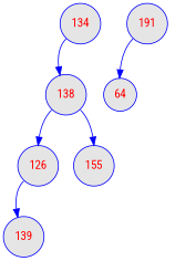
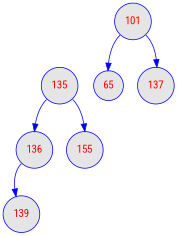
  digraph {
    fontname="Roboto Condensed"
    node [color=blue fillcolor=grey90 fontcolor=red fontname="Roboto Condensed" fontsize=14 shape=circle style="rounded, filled"]
    edge [color=blue fontname="Roboto Condensed" tailport=sw]
-   n1 [label=134 width=0.5]
-   n2 [label=138 width=0.5]
-   n3 [label=126 width=0.5]
+   n2 [label=135 width=0.5]
+   n3 [label=136 width=0.5]
    n4 [label=155 width=0.5]
-   n5 [label=191 width=0.5]
-   n6 [label=64 width=0.5]
+   n5 [label=101 width=0.5]
+   n6 [label=65 width=0.5]
+   n7 [label=137 width=0.5]
    n8 [label=139 width=0.5]
-   n1 -> n2
    n2 -> n3
    n2 -> n4 [tailport=se]
    n3 -> n8
    n5 -> n6
+   n5 -> n7 [tailport=se]
  }
